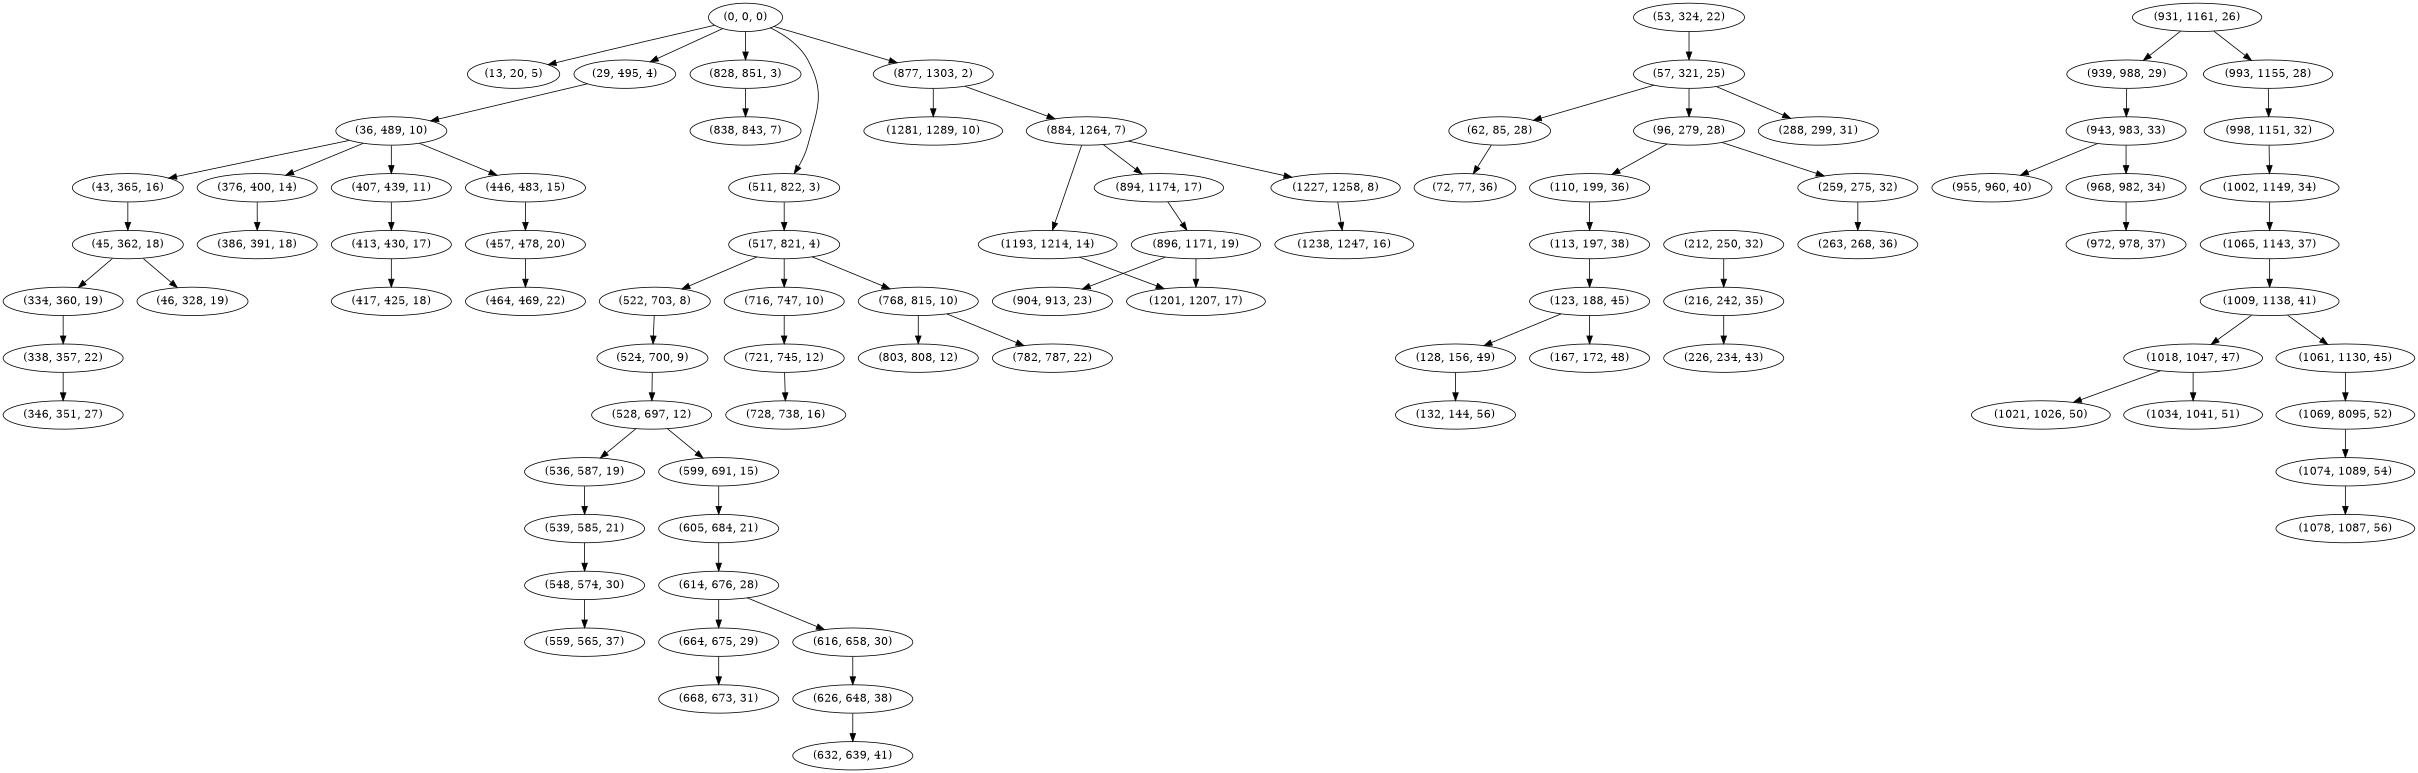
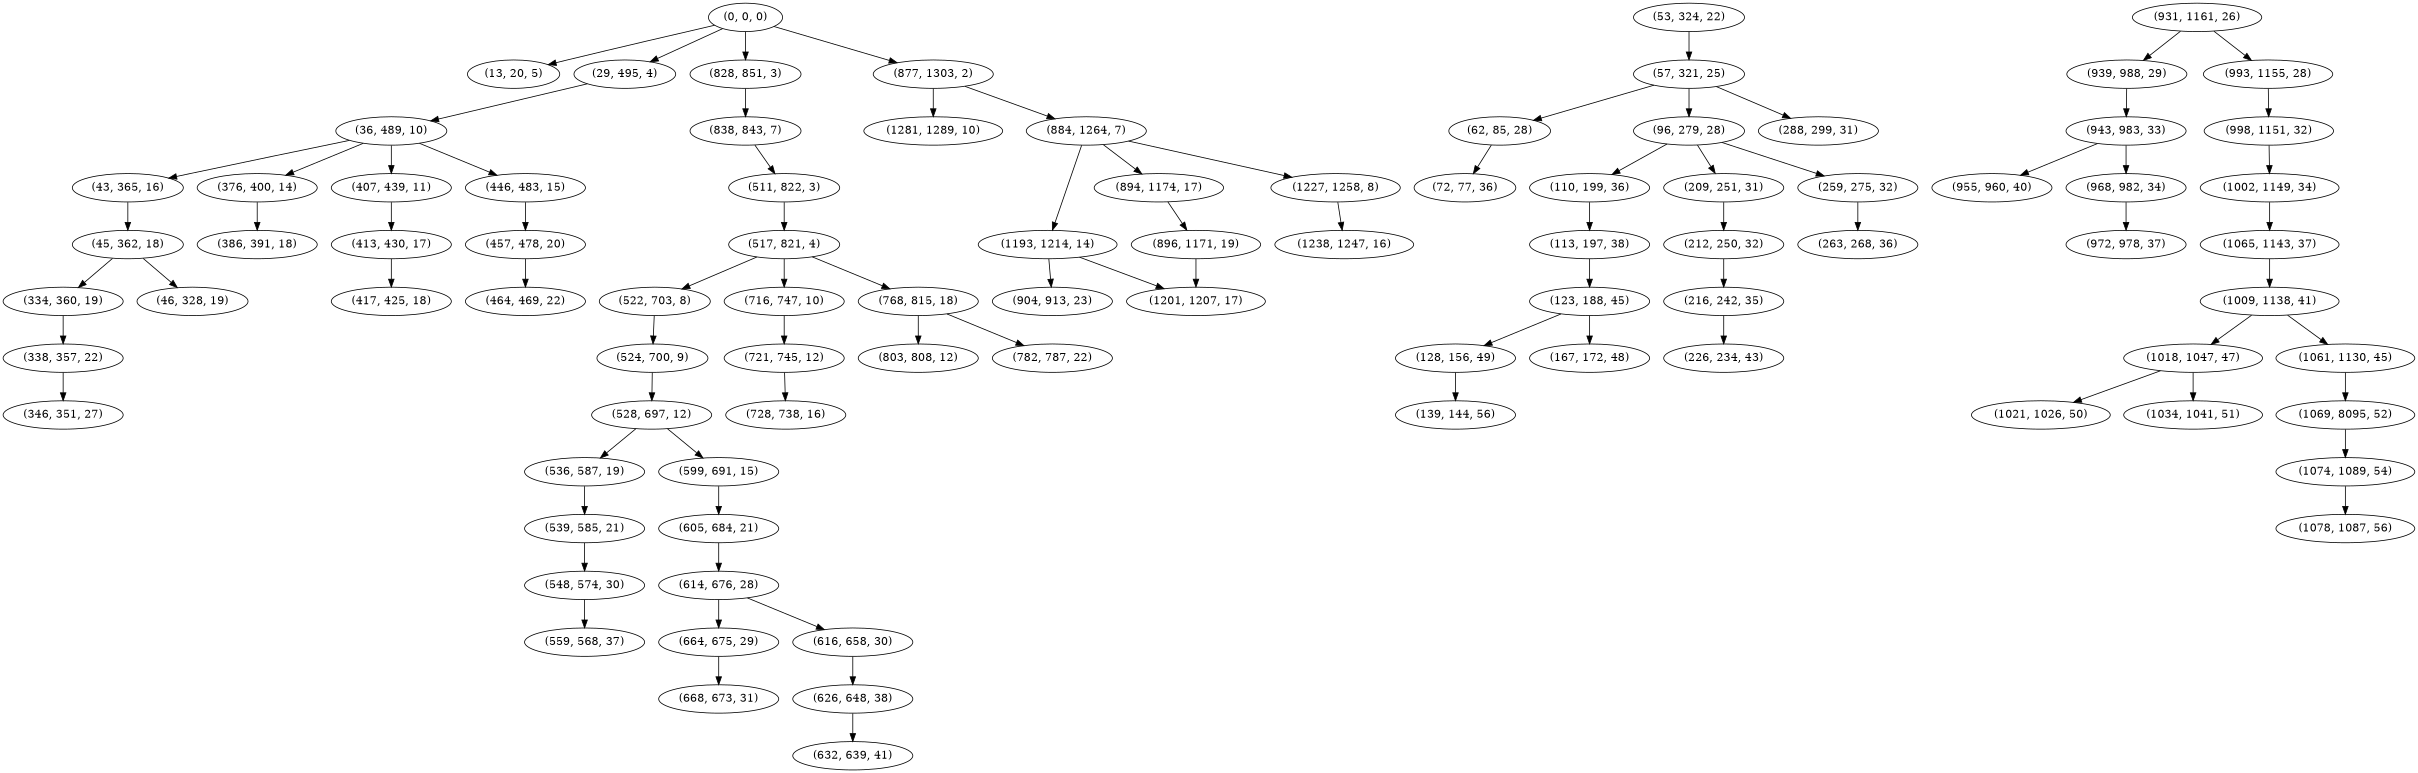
  digraph {
    n1 [label="(13, 20, 5)"]
    "(0, 0, 0)"
    "(29, 495, 4)"
    "(511, 822, 3)"
    "(828, 851, 3)"
    "(877, 1303, 2)"
    "(36, 489, 10)"
    "(517, 821, 4)"
    "(838, 843, 7)"
    "(884, 1264, 7)"
    "(1281, 1289, 10)"
    "(43, 365, 16)"
    "(376, 400, 14)"
    "(407, 439, 11)"
    "(446, 483, 15)"
    "(45, 362, 18)"
    "(386, 391, 18)"
    "(413, 430, 17)"
    "(457, 478, 20)"
    "(46, 328, 19)"
    "(334, 360, 19)"
    "(338, 357, 22)"
    "(53, 324, 22)"
    "(57, 321, 25)"
    "(62, 85, 28)"
    "(96, 279, 28)"
    "(288, 299, 31)"
    "(72, 77, 36)"
    "(110, 199, 36)"
+   "(209, 251, 31)"
    "(259, 275, 32)"
    "(113, 197, 38)"
    "(212, 250, 32)"
    "(263, 268, 36)"
    "(123, 188, 45)"
    "(128, 156, 49)"
    "(167, 172, 48)"
-   "(139, 144, 56)" [label="(132, 144, 56)"]
+   "(139, 144, 56)"
    "(216, 242, 35)"
    "(226, 234, 43)"
    "(346, 351, 27)"
    "(417, 425, 18)"
    "(464, 469, 22)"
    "(522, 703, 8)"
    "(716, 747, 10)"
-   "(768, 815, 10)"
+   "(768, 815, 10)" [label="(768, 815, 18)"]
    "(524, 700, 9)"
    "(721, 745, 12)"
    "(782, 787, 22)"
    "(803, 808, 12)"
    "(528, 697, 12)"
    "(536, 587, 19)"
    "(599, 691, 15)"
    "(539, 585, 21)"
    "(605, 684, 21)"
    "(548, 574, 30)"
-   "(559, 565, 37)"
+   "(559, 565, 37)" [label="(559, 568, 37)"]
    "(614, 676, 28)"
    "(616, 658, 30)"
    "(664, 675, 29)"
    "(626, 648, 38)"
    "(668, 673, 31)"
    "(632, 639, 41)"
    "(728, 738, 16)"
    "(894, 1174, 17)"
    "(1193, 1214, 14)"
    "(1227, 1258, 8)"
    "(896, 1171, 19)"
    "(1201, 1207, 17)"
    "(1238, 1247, 16)"
    "(904, 913, 23)"
    "(931, 1161, 26)"
    "(939, 988, 29)"
    "(993, 1155, 28)"
    "(943, 983, 33)"
    "(998, 1151, 32)"
    "(955, 960, 40)"
    "(968, 982, 34)"
    "(972, 978, 37)"
    "(1002, 1149, 34)"
    n81 [label="(1065, 1143, 37)"]
    "(1009, 1138, 41)"
    "(1018, 1047, 47)"
    "(1061, 1130, 45)"
    "(1021, 1026, 50)"
    "(1034, 1041, 51)"
    n87 [label="(1069, 8095, 52)"]
    "(1074, 1089, 54)"
    "(1078, 1087, 56)"
    "(0, 0, 0)" -> n1
    "(0, 0, 0)" -> "(29, 495, 4)"
-   "(0, 0, 0)" -> "(511, 822, 3)"
+   "(838, 843, 7)" -> "(511, 822, 3)"
    "(0, 0, 0)" -> "(828, 851, 3)"
    "(0, 0, 0)" -> "(877, 1303, 2)"
    "(29, 495, 4)" -> "(36, 489, 10)"
    "(511, 822, 3)" -> "(517, 821, 4)"
    "(828, 851, 3)" -> "(838, 843, 7)"
    "(877, 1303, 2)" -> "(884, 1264, 7)"
    "(877, 1303, 2)" -> "(1281, 1289, 10)"
    "(36, 489, 10)" -> "(43, 365, 16)"
    "(36, 489, 10)" -> "(376, 400, 14)"
    "(36, 489, 10)" -> "(407, 439, 11)"
    "(36, 489, 10)" -> "(446, 483, 15)"
    "(517, 821, 4)" -> "(522, 703, 8)"
    "(517, 821, 4)" -> "(716, 747, 10)"
    "(517, 821, 4)" -> "(768, 815, 10)"
    "(884, 1264, 7)" -> "(894, 1174, 17)"
    "(884, 1264, 7)" -> "(1193, 1214, 14)"
    "(884, 1264, 7)" -> "(1227, 1258, 8)"
    "(43, 365, 16)" -> "(45, 362, 18)"
    "(376, 400, 14)" -> "(386, 391, 18)"
    "(407, 439, 11)" -> "(413, 430, 17)"
    "(446, 483, 15)" -> "(457, 478, 20)"
    "(45, 362, 18)" -> "(46, 328, 19)"
    "(45, 362, 18)" -> "(334, 360, 19)"
    "(413, 430, 17)" -> "(417, 425, 18)"
    "(457, 478, 20)" -> "(464, 469, 22)"
    "(334, 360, 19)" -> "(338, 357, 22)"
    "(338, 357, 22)" -> "(346, 351, 27)"
    "(53, 324, 22)" -> "(57, 321, 25)"
    "(57, 321, 25)" -> "(62, 85, 28)"
    "(57, 321, 25)" -> "(96, 279, 28)"
    "(57, 321, 25)" -> "(288, 299, 31)"
    "(62, 85, 28)" -> "(72, 77, 36)"
    "(96, 279, 28)" -> "(110, 199, 36)"
+   "(96, 279, 28)" -> "(209, 251, 31)"
    "(96, 279, 28)" -> "(259, 275, 32)"
    "(110, 199, 36)" -> "(113, 197, 38)"
+   "(209, 251, 31)" -> "(212, 250, 32)"
    "(259, 275, 32)" -> "(263, 268, 36)"
    "(113, 197, 38)" -> "(123, 188, 45)"
    "(212, 250, 32)" -> "(216, 242, 35)"
    "(123, 188, 45)" -> "(128, 156, 49)"
    "(123, 188, 45)" -> "(167, 172, 48)"
    "(128, 156, 49)" -> "(139, 144, 56)"
    "(216, 242, 35)" -> "(226, 234, 43)"
    "(522, 703, 8)" -> "(524, 700, 9)"
    "(716, 747, 10)" -> "(721, 745, 12)"
    "(768, 815, 10)" -> "(782, 787, 22)"
    "(768, 815, 10)" -> "(803, 808, 12)"
    "(524, 700, 9)" -> "(528, 697, 12)"
    "(721, 745, 12)" -> "(728, 738, 16)"
    "(528, 697, 12)" -> "(536, 587, 19)"
    "(528, 697, 12)" -> "(599, 691, 15)"
    "(536, 587, 19)" -> "(539, 585, 21)"
    "(599, 691, 15)" -> "(605, 684, 21)"
    "(539, 585, 21)" -> "(548, 574, 30)"
    "(605, 684, 21)" -> "(614, 676, 28)"
    "(548, 574, 30)" -> "(559, 565, 37)"
    "(614, 676, 28)" -> "(616, 658, 30)"
    "(614, 676, 28)" -> "(664, 675, 29)"
    "(616, 658, 30)" -> "(626, 648, 38)"
    "(664, 675, 29)" -> "(668, 673, 31)"
    "(626, 648, 38)" -> "(632, 639, 41)"
    "(894, 1174, 17)" -> "(896, 1171, 19)"
    "(1193, 1214, 14)" -> "(1201, 1207, 17)"
    "(1227, 1258, 8)" -> "(1238, 1247, 16)"
    "(896, 1171, 19)" -> "(1201, 1207, 17)"
-   "(896, 1171, 19)" -> "(904, 913, 23)"
+   "(1193, 1214, 14)" -> "(904, 913, 23)"
    "(931, 1161, 26)" -> "(939, 988, 29)"
    "(931, 1161, 26)" -> "(993, 1155, 28)"
    "(939, 988, 29)" -> "(943, 983, 33)"
    "(993, 1155, 28)" -> "(998, 1151, 32)"
    "(943, 983, 33)" -> "(955, 960, 40)"
    "(943, 983, 33)" -> "(968, 982, 34)"
    "(998, 1151, 32)" -> "(1002, 1149, 34)"
    "(968, 982, 34)" -> "(972, 978, 37)"
    "(1002, 1149, 34)" -> n81
    n81 -> "(1009, 1138, 41)"
    "(1009, 1138, 41)" -> "(1018, 1047, 47)"
    "(1009, 1138, 41)" -> "(1061, 1130, 45)"
    "(1018, 1047, 47)" -> "(1021, 1026, 50)"
    "(1018, 1047, 47)" -> "(1034, 1041, 51)"
    "(1061, 1130, 45)" -> n87
    n87 -> "(1074, 1089, 54)"
    "(1074, 1089, 54)" -> "(1078, 1087, 56)"
  }
